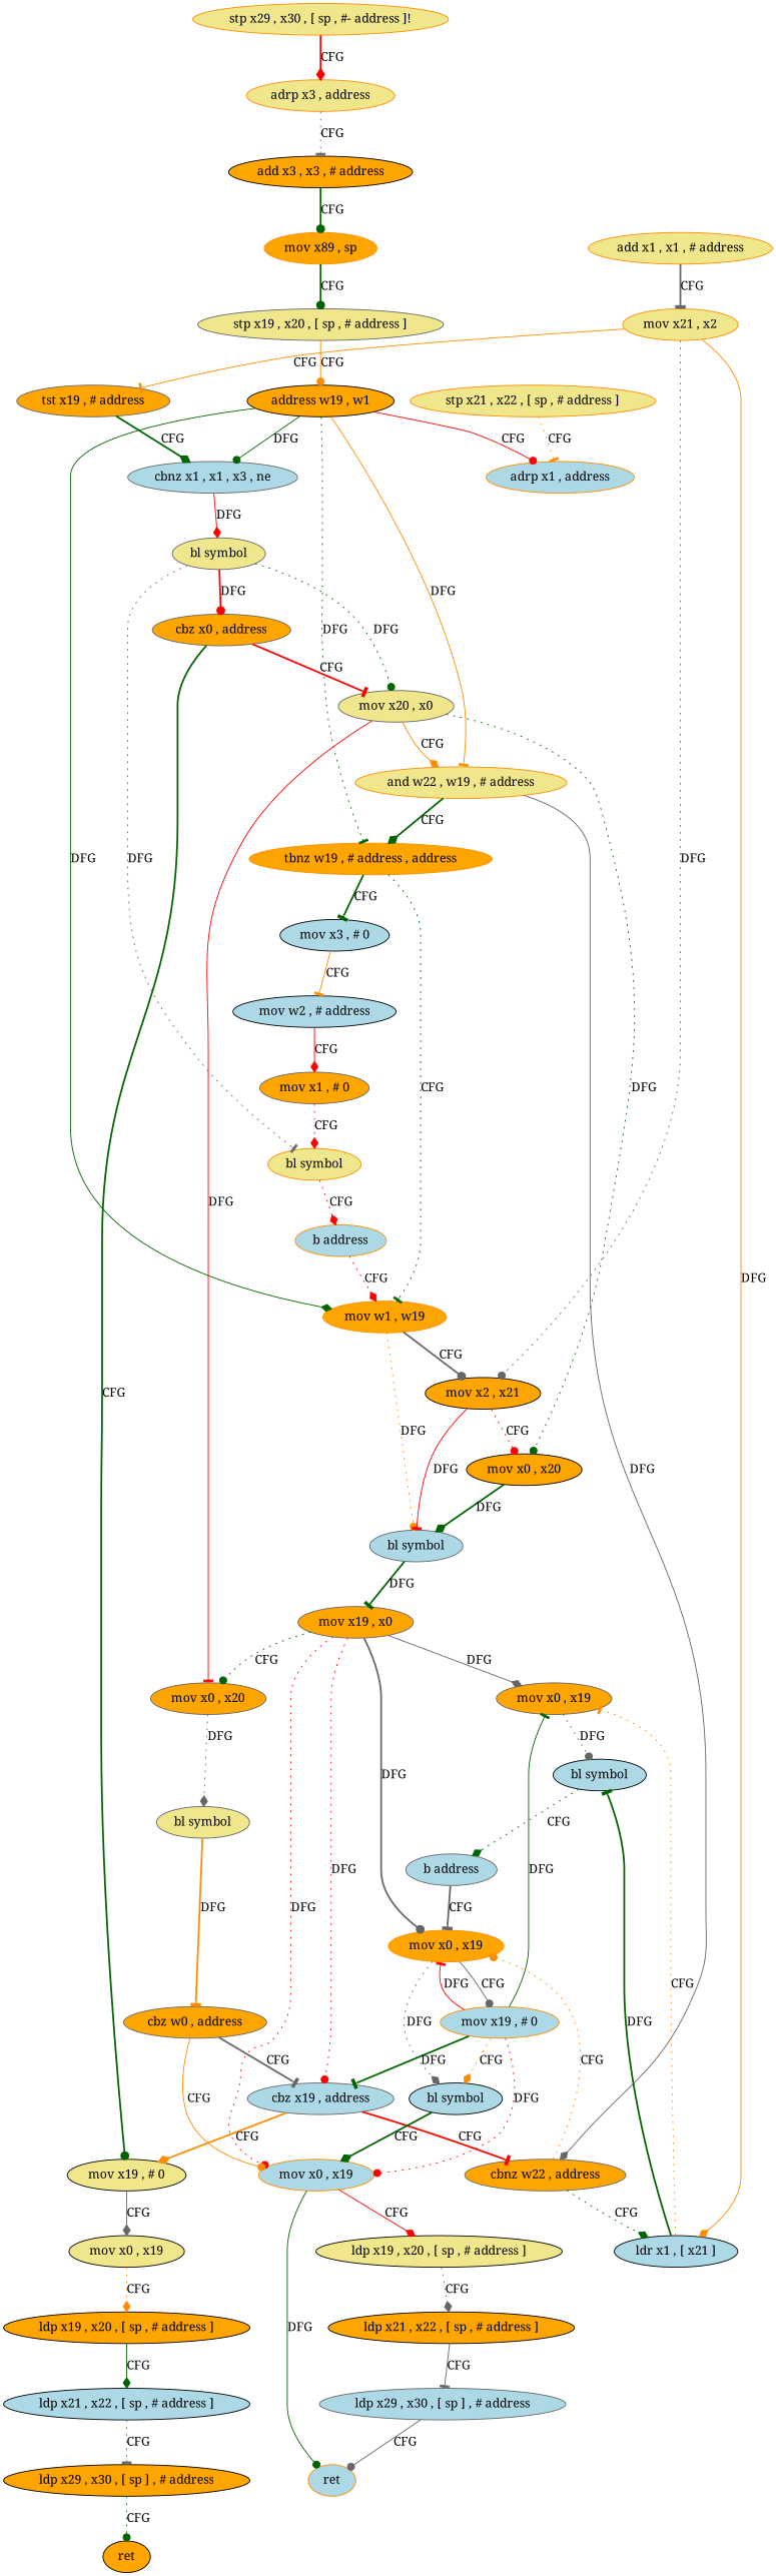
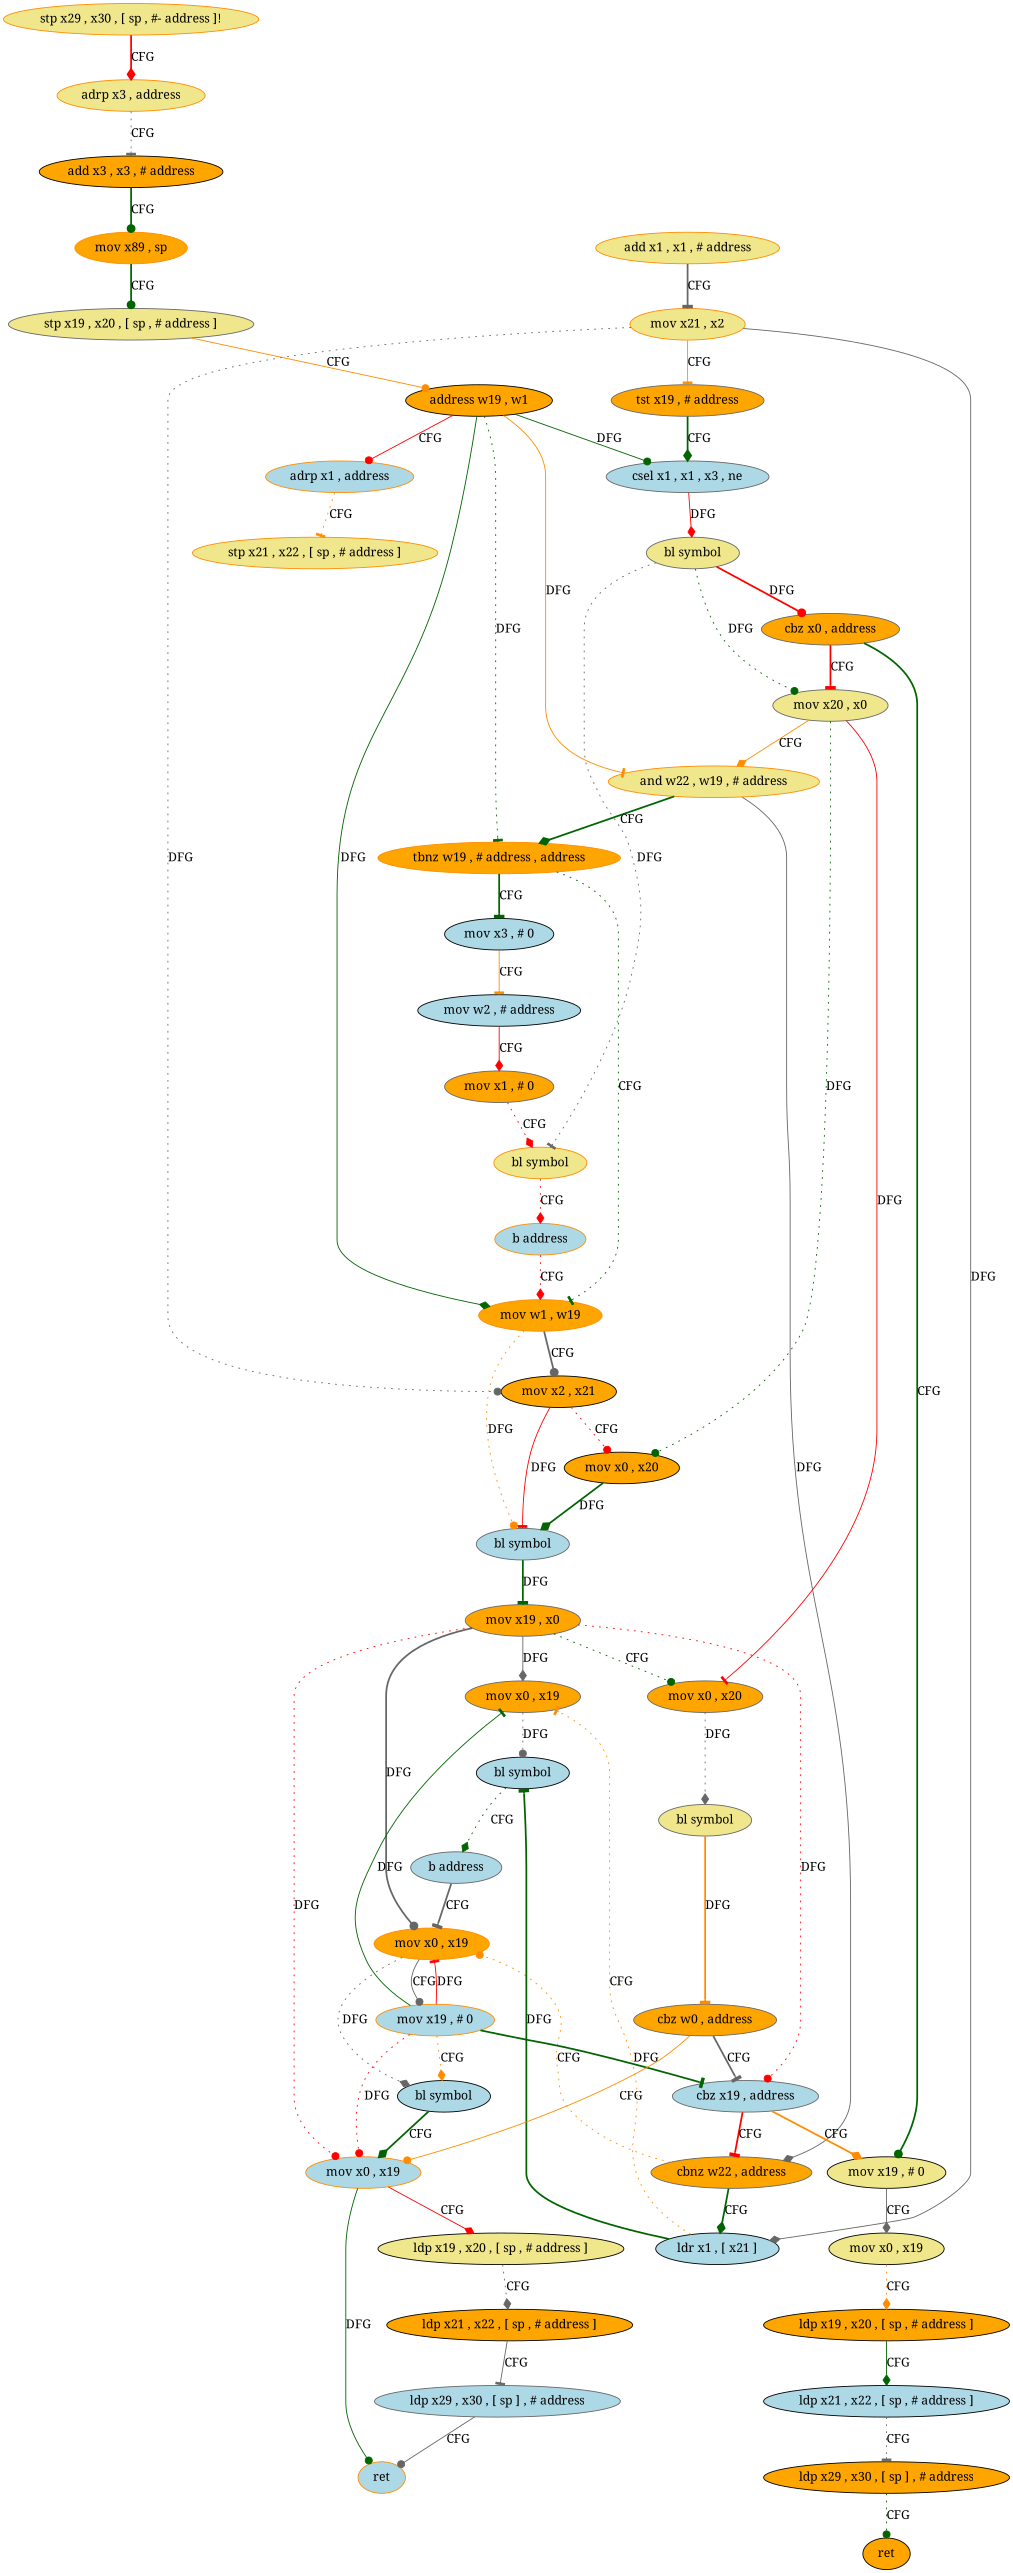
  digraph {
    fontname="Noto Serif"
    node [color=black fillcolor=orange fontname="Noto Serif" style=filled]
    edge [arrowhead=diamond color=darkgreen fontname="Noto Serif" style=dotted]
    n1 [color=darkorange fillcolor=khaki label="stp x29 , x30 , [ sp , #- address ]!"]
    n2 [color=darkorange fillcolor=khaki label="adrp x3 , address"]
    n3 [label="add x3 , x3 , # address"]
    n4 [color=darkorange label="mov x89 , sp"]
    n5 [color=gray40 fillcolor=khaki label="stp x19 , x20 , [ sp , # address ]"]
    n6 [label="address w19 , w1"]
    n7 [color=darkorange fillcolor=lightblue label="adrp x1 , address"]
-   n8 [color=gray40 fillcolor=lightblue label="cbnz x1 , x1 , x3 , ne"]
+   n8 [color=gray40 fillcolor=lightblue label="csel x1 , x1 , x3 , ne"]
    n9 [color=darkorange fillcolor=khaki label="and w22 , w19 , # address"]
    n10 [color=darkorange label="tbnz w19 , # address , address"]
    n11 [color=darkorange label="mov w1 , w19"]
    n12 [color=darkorange fillcolor=khaki label="stp x21 , x22 , [ sp , # address ]"]
    n13 [color=gray40 fillcolor=khaki label="bl symbol"]
    n14 [color=gray40 label="cbnz w22 , address"]
    n15 [fillcolor=lightblue label="mov x3 , # 0"]
    n16 [label="mov x2 , x21"]
    n17 [color=gray40 fillcolor=lightblue label="bl symbol"]
    n18 [color=darkorange fillcolor=khaki label="add x1 , x1 , # address"]
    n19 [color=darkorange fillcolor=khaki label="mov x21 , x2"]
    n20 [color=gray40 label="tst x19 , # address"]
    n21 [fillcolor=lightblue label="ldr x1 , [ x21 ]"]
    n22 [label="mov x0 , x20"]
    n23 [color=gray40 label="mov x0 , x19"]
    n24 [fillcolor=lightblue label="bl symbol"]
    n25 [color=gray40 label="cbz x0 , address"]
    n26 [color=gray40 fillcolor=khaki label="mov x20 , x0"]
    n27 [color=darkorange fillcolor=khaki label="bl symbol"]
    n28 [fillcolor=khaki label="mov x19 , # 0"]
    n29 [color=gray40 label="mov x0 , x20"]
    n30 [color=darkorange fillcolor=lightblue label="b address"]
    n31 [fillcolor=khaki label="mov x0 , x19"]
    n32 [label="ldp x19 , x20 , [ sp , # address ]"]
    n33 [color=gray40 fillcolor=khaki label="bl symbol"]
    n34 [fillcolor=lightblue label="ldp x21 , x22 , [ sp , # address ]"]
    n35 [label="ldp x29 , x30 , [ sp ] , # address"]
    n36 [label=ret]
    n37 [color=darkorange label="mov x0 , x19"]
    n38 [fillcolor=lightblue label="mov w2 , # address"]
    n39 [color=gray40 label="mov x1 , # 0"]
    n40 [color=gray40 label="mov x19 , x0"]
    n41 [color=darkorange fillcolor=lightblue label="mov x0 , x19"]
    n42 [color=gray40 fillcolor=lightblue label="cbz x19 , address"]
    n43 [fillcolor=khaki label="ldp x19 , x20 , [ sp , # address ]"]
    n44 [color=darkorange fillcolor=lightblue label=ret]
    n45 [color=darkorange fillcolor=lightblue label="mov x19 , # 0"]
    n46 [fillcolor=lightblue label="bl symbol"]
    n47 [color=gray40 label="cbz w0 , address"]
    n48 [label="ldp x21 , x22 , [ sp , # address ]"]
    n49 [color=gray40 fillcolor=lightblue label="ldp x29 , x30 , [ sp ] , # address"]
    n50 [color=gray40 fillcolor=lightblue label="b address"]
    n1 -> n2 [color=red label=CFG style=bold]
    n2 -> n3 [arrowhead=tee color=gray40 label=CFG]
    n3 -> n4 [arrowhead=dot label=CFG style=bold]
    n4 -> n5 [arrowhead=dot label=CFG style=bold]
    n5 -> n6 [arrowhead=dot color=darkorange label=CFG style=solid]
    n6 -> n7 [arrowhead=dot color=red label=CFG style=solid]
    n6 -> n8 [arrowhead=dot label=DFG style=solid]
    n6 -> n9 [arrowhead=tee color=darkorange label=DFG style=solid]
    n6 -> n10 [arrowhead=tee label=DFG]
    n6 -> n11 [label=DFG style=solid]
-   n12 -> n7 [arrowhead=tee color=darkorange label=CFG]
+   n7 -> n12 [arrowhead=tee color=darkorange label=CFG]
    n8 -> n13 [color=red label=DFG style=solid]
    n9 -> n10 [label=CFG style=bold]
    n9 -> n14 [color=gray40 label=DFG style=solid]
    n10 -> n11 [arrowhead=tee label=CFG]
    n10 -> n15 [arrowhead=tee label=CFG style=bold]
    n11 -> n16 [arrowhead=dot color=gray40 label=CFG style=bold]
    n11 -> n17 [arrowhead=dot color=darkorange label=DFG]
    n13 -> n25 [arrowhead=dot color=red label=DFG style=bold]
    n13 -> n26 [arrowhead=dot label=DFG]
    n13 -> n27 [arrowhead=tee color=gray40 label=DFG]
-   n14 -> n21 [label=CFG]
+   n14 -> n21 [label=CFG style=bold]
    n14 -> n37 [arrowhead=dot color=darkorange label=CFG]
    n15 -> n38 [arrowhead=tee color=darkorange label=CFG style=solid]
    n16 -> n17 [arrowhead=tee color=red label=DFG style=solid]
    n16 -> n22 [arrowhead=dot color=red label=CFG]
    n17 -> n40 [arrowhead=tee label=DFG style=bold]
    n18 -> n19 [arrowhead=tee color=gray40 label=CFG style=bold]
    n19 -> n16 [arrowhead=dot color=gray40 label=DFG]
    n19 -> n20 [arrowhead=tee color=darkorange label=CFG style=solid]
-   n19 -> n21 [color=darkorange label=DFG style=solid]
+   n19 -> n21 [color=gray40 label=DFG style=solid]
    n20 -> n8 [label=CFG style=bold]
    n21 -> n23 [arrowhead=tee color=darkorange label=CFG]
    n21 -> n24 [arrowhead=tee label=DFG style=bold]
    n22 -> n17 [label=DFG style=bold]
    n23 -> n24 [arrowhead=dot color=gray40 label=DFG]
    n24 -> n50 [label=CFG]
    n25 -> n26 [arrowhead=tee color=red label=CFG style=bold]
    n25 -> n28 [arrowhead=dot label=CFG style=bold]
    n26 -> n9 [color=darkorange label=CFG style=solid]
    n26 -> n22 [arrowhead=dot label=DFG]
    n26 -> n29 [arrowhead=tee color=red label=DFG style=solid]
    n27 -> n30 [color=red label=CFG]
    n28 -> n31 [color=gray40 label=CFG style=solid]
    n29 -> n33 [color=gray40 label=DFG]
    n30 -> n11 [color=red label=CFG]
    n31 -> n32 [color=darkorange label=CFG]
    n32 -> n34 [label=CFG style=solid]
    n33 -> n47 [arrowhead=tee color=darkorange label=DFG style=bold]
    n34 -> n35 [arrowhead=tee color=gray40 label=CFG]
    n35 -> n36 [arrowhead=dot label=CFG]
    n37 -> n45 [arrowhead=dot color=gray40 label=CFG style=solid]
    n37 -> n46 [color=gray40 label=DFG]
    n38 -> n39 [color=red label=CFG style=solid]
    n39 -> n27 [color=red label=CFG]
    n40 -> n23 [color=gray40 label=DFG style=solid]
    n40 -> n29 [arrowhead=dot label=CFG]
    n40 -> n37 [arrowhead=dot color=gray40 label=DFG style=bold]
    n40 -> n41 [arrowhead=dot color=red label=DFG]
    n40 -> n42 [arrowhead=dot color=red label=DFG]
    n41 -> n43 [color=red label=CFG style=solid]
    n41 -> n44 [arrowhead=dot label=DFG style=solid]
    n42 -> n14 [arrowhead=tee color=red label=CFG style=bold]
    n42 -> n28 [color=darkorange label=CFG style=bold]
    n43 -> n48 [color=gray40 label=CFG]
    n45 -> n23 [arrowhead=tee label=DFG style=solid]
    n45 -> n37 [arrowhead=tee color=red label=DFG style=solid]
    n45 -> n41 [arrowhead=dot color=red label=DFG]
    n45 -> n42 [arrowhead=tee label=DFG style=bold]
    n45 -> n46 [color=darkorange label=CFG]
    n46 -> n41 [label=CFG style=bold]
    n47 -> n41 [arrowhead=dot color=darkorange label=CFG style=solid]
    n47 -> n42 [arrowhead=tee color=gray40 label=CFG style=bold]
    n48 -> n49 [arrowhead=tee color=gray40 label=CFG style=solid]
    n49 -> n44 [arrowhead=dot color=gray40 label=CFG style=solid]
    n50 -> n37 [arrowhead=tee color=gray40 label=CFG style=bold]
  }
